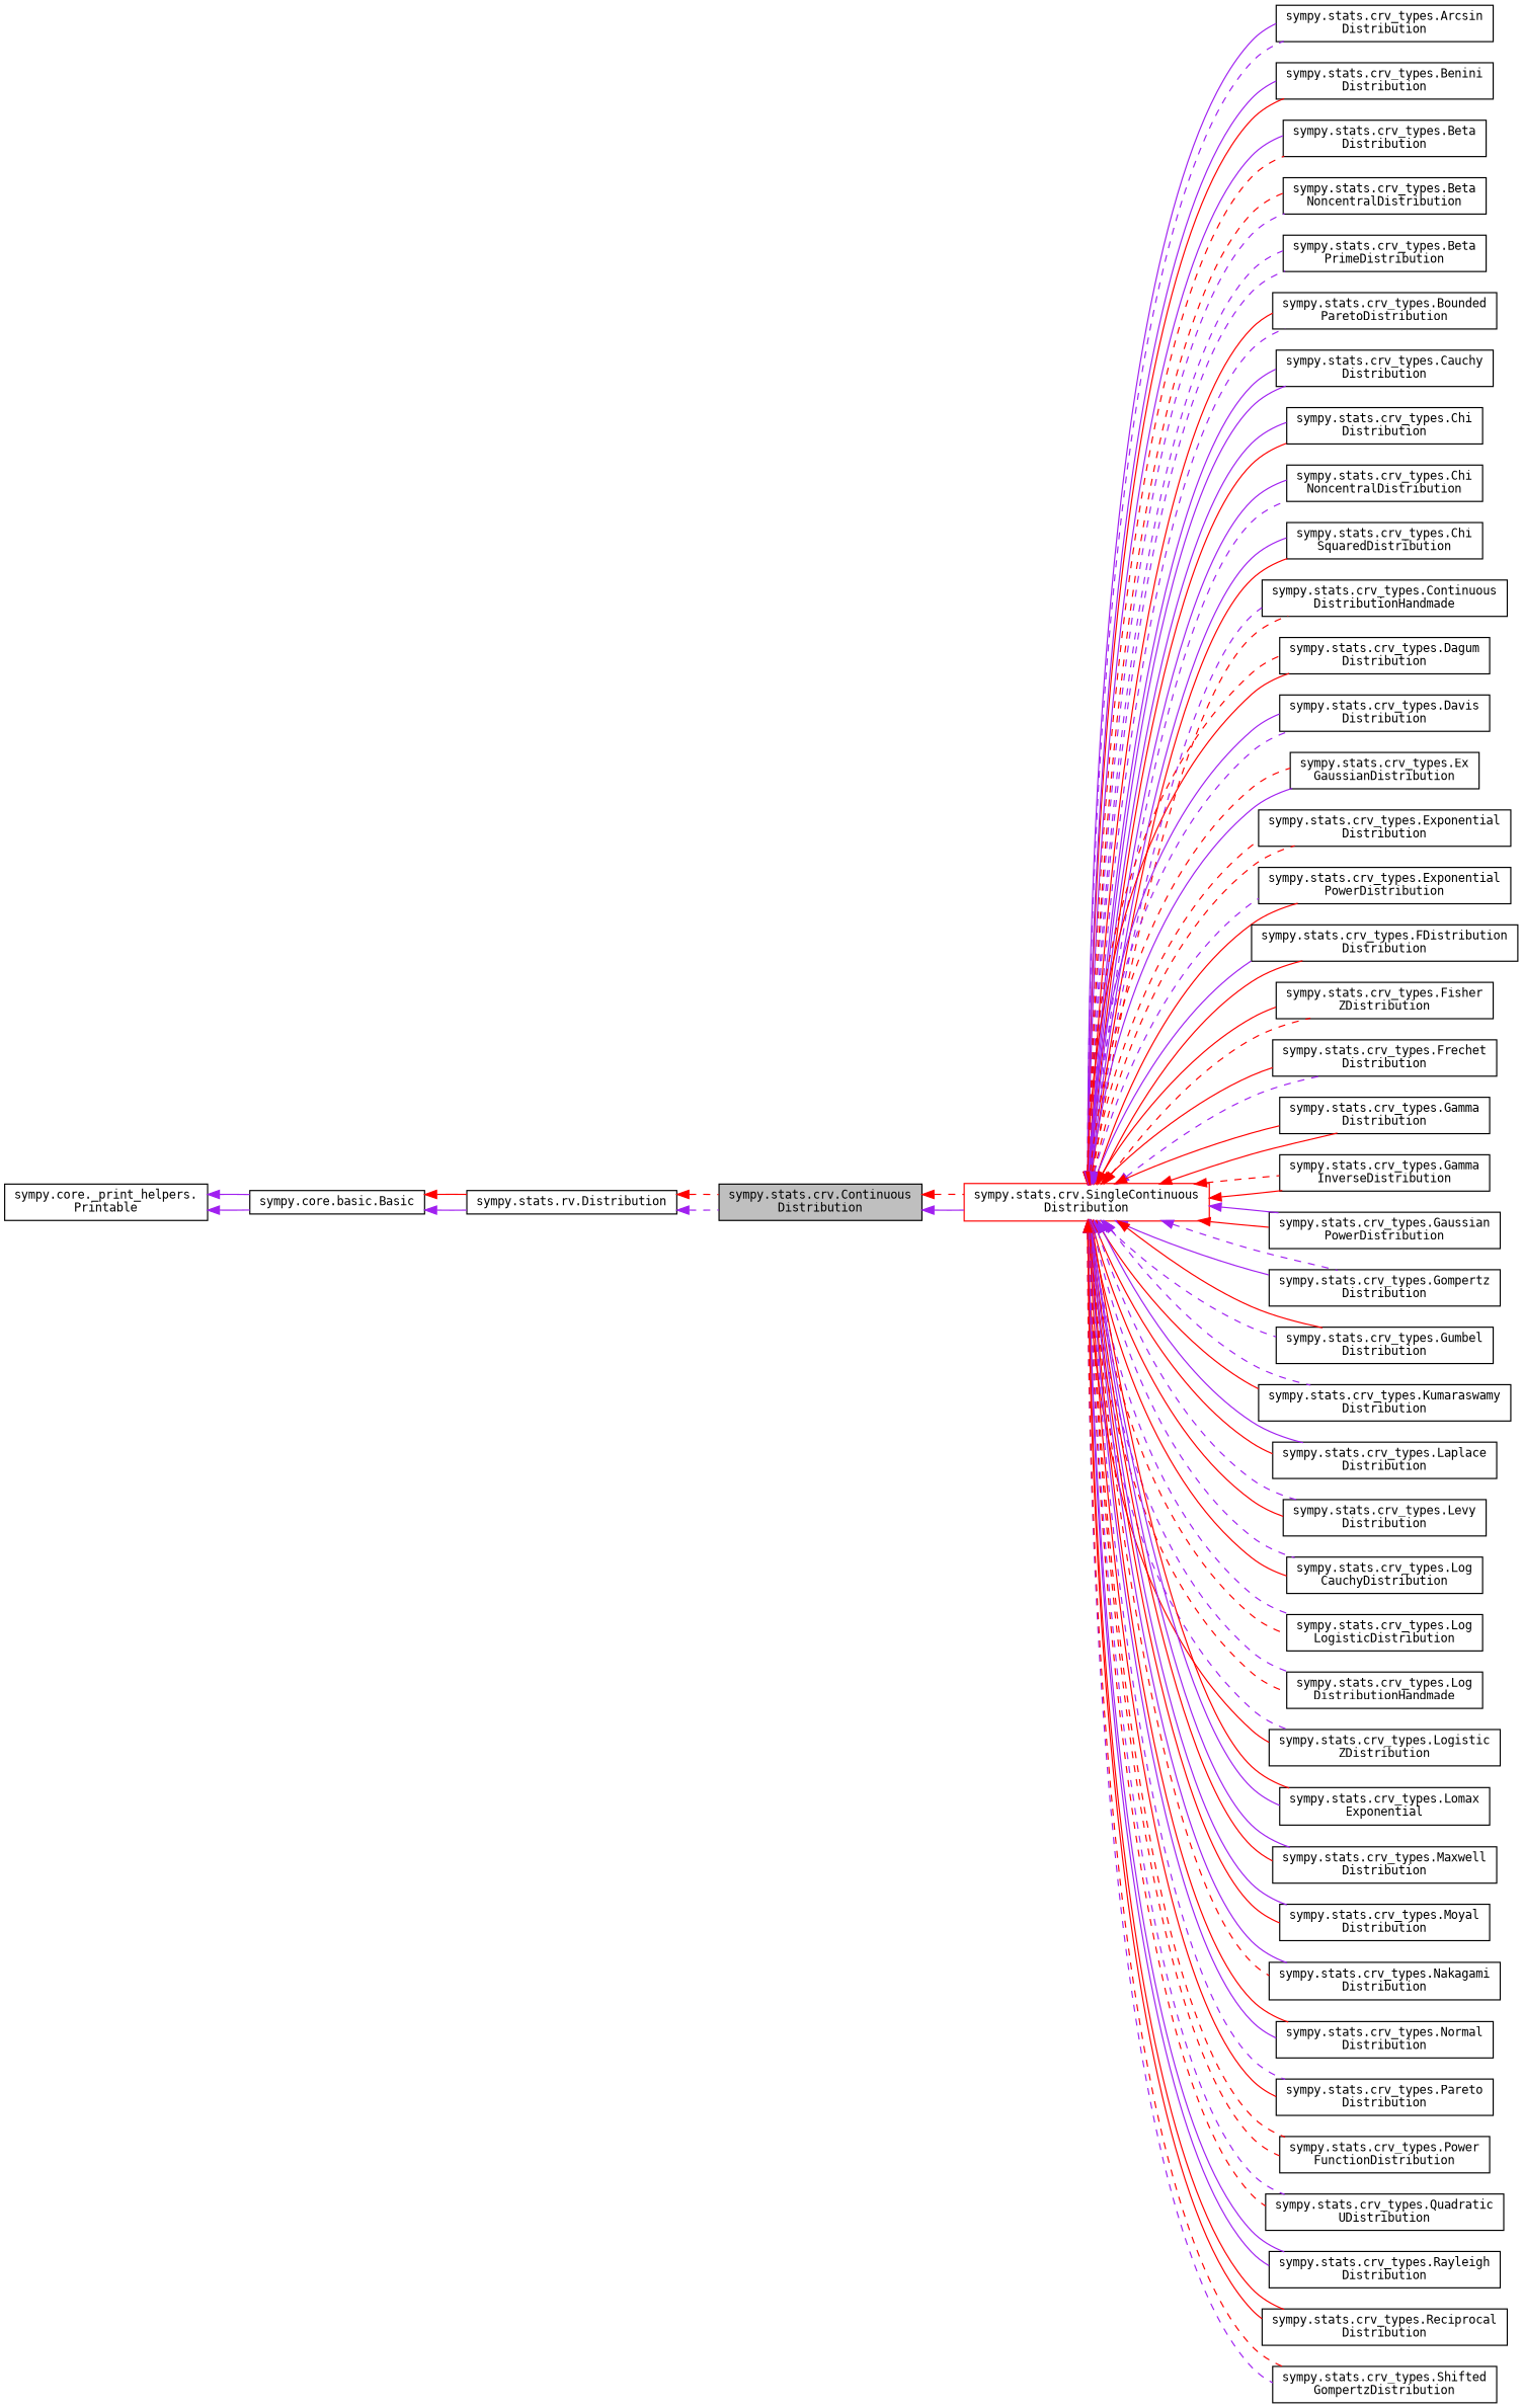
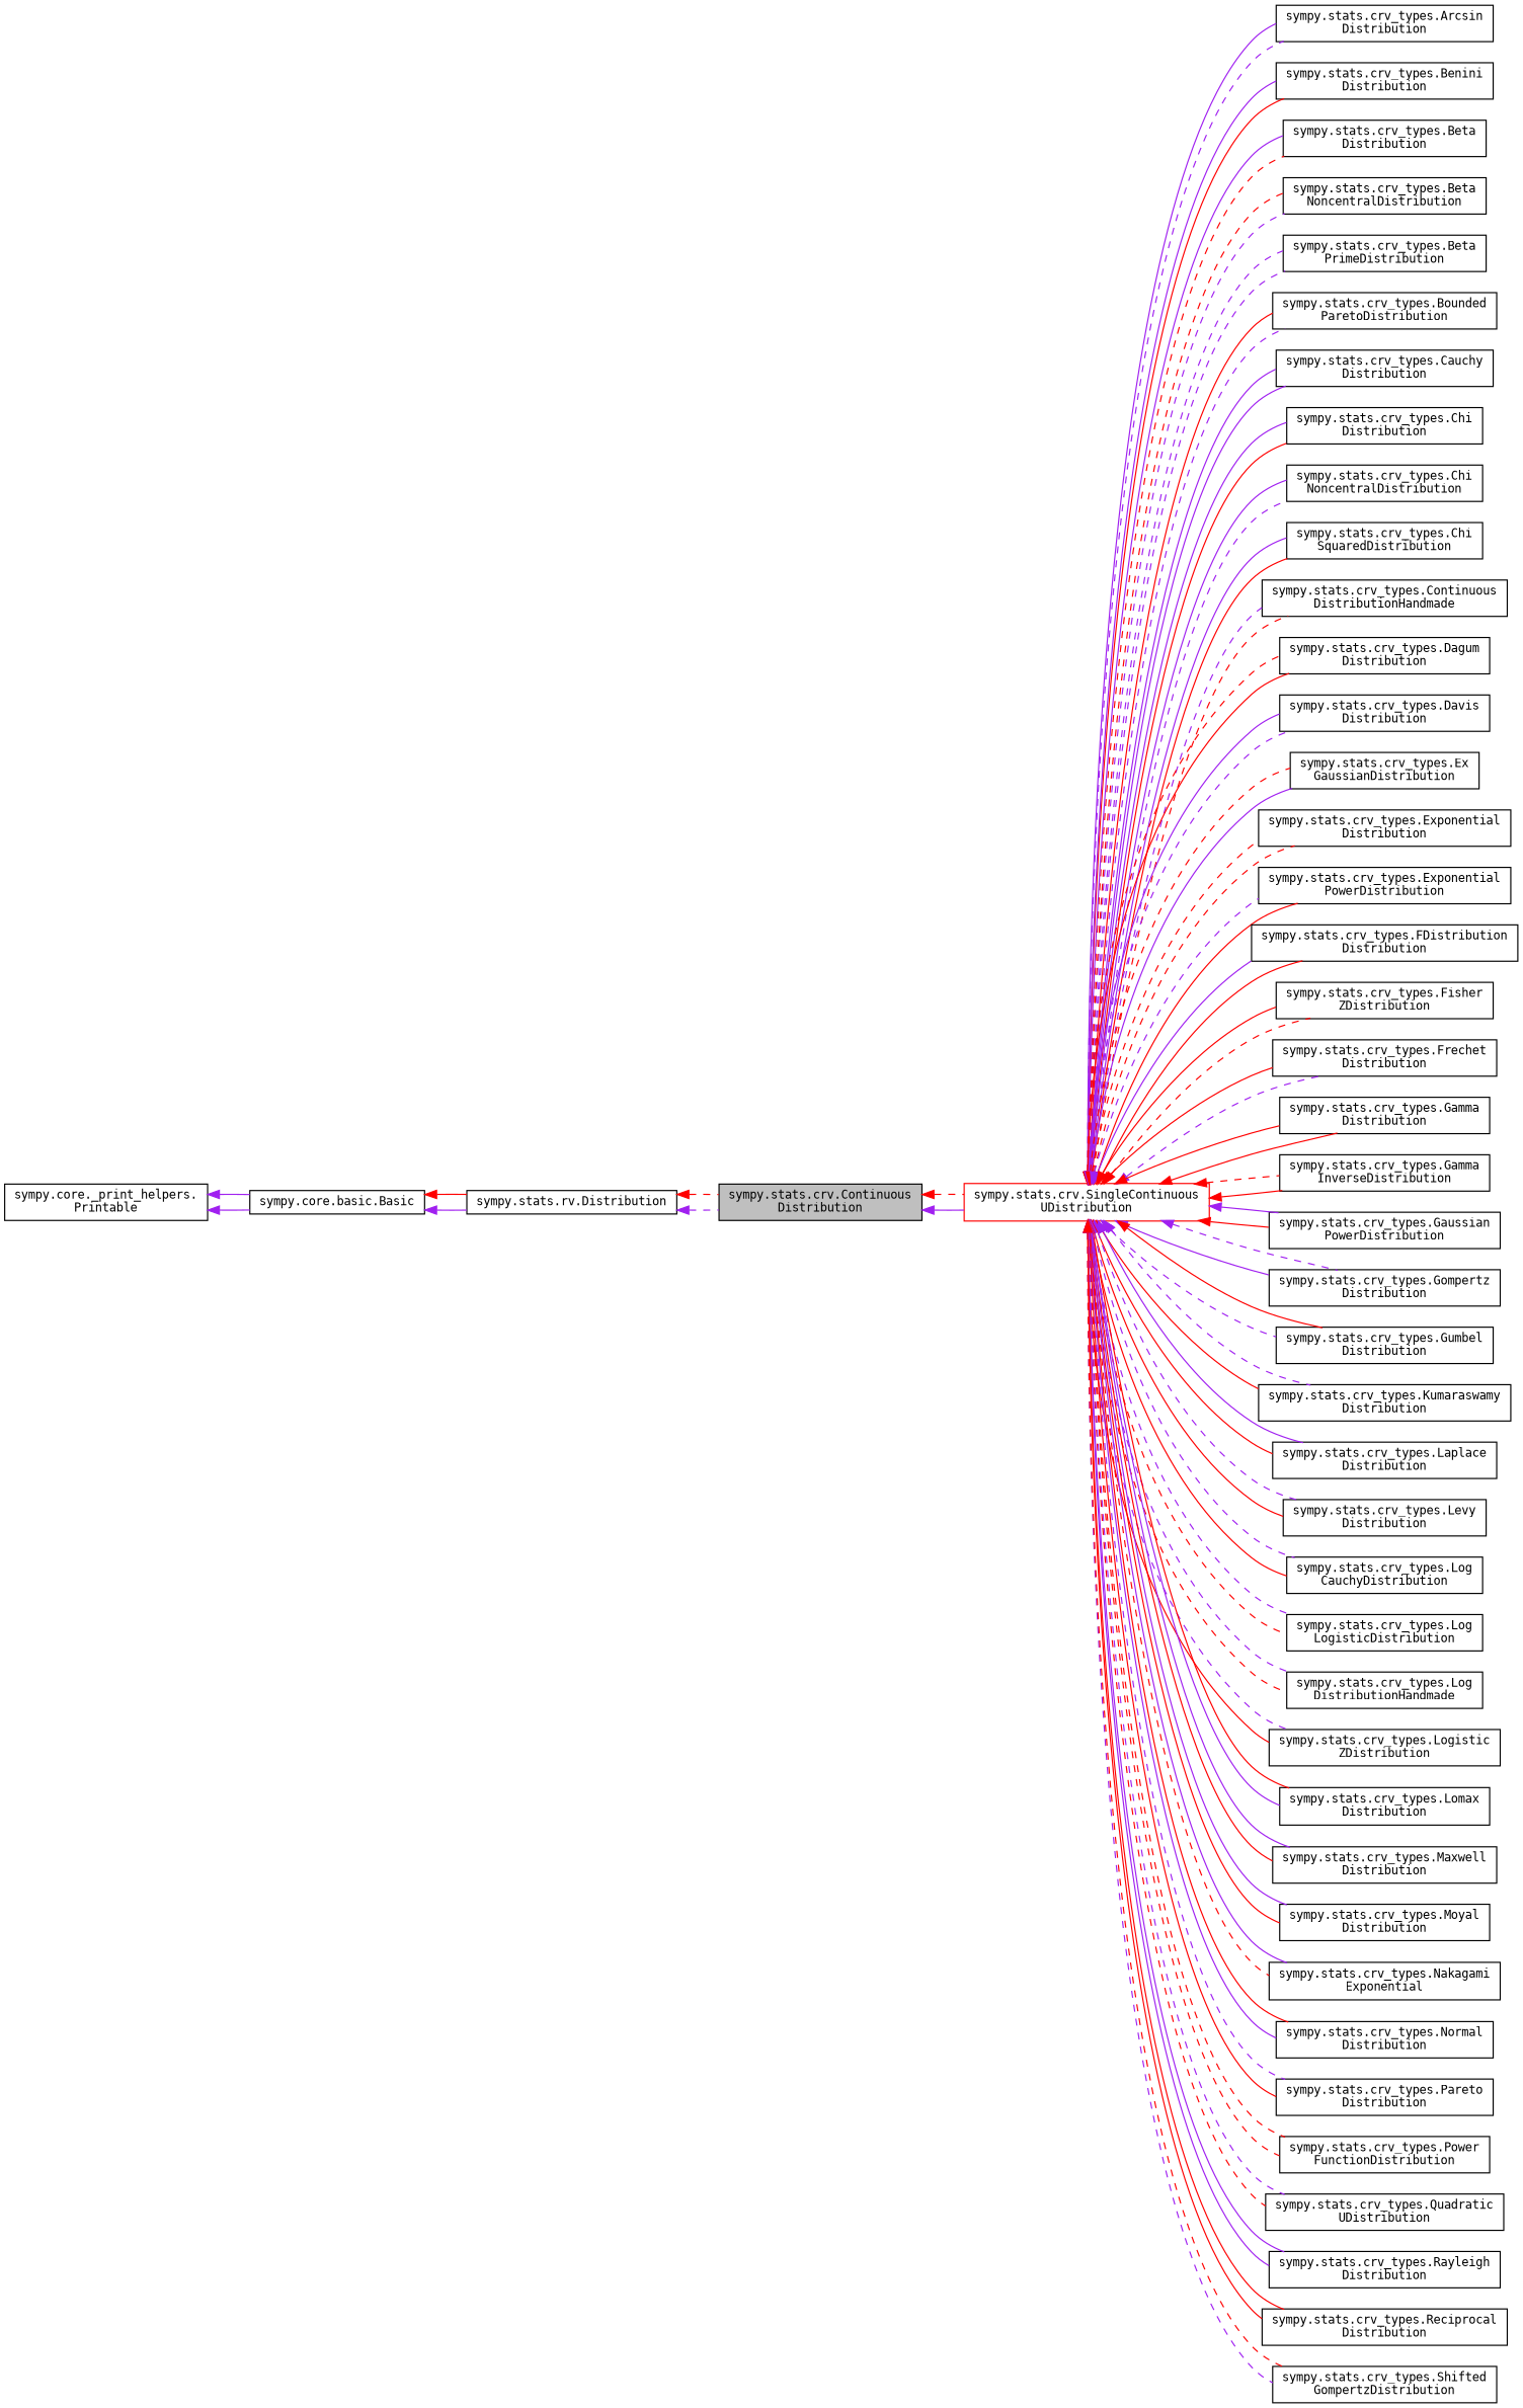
  digraph {
    fontname="DejaVu Sans Mono"
    rankdir=LR
    node [color=black fillcolor=white fontname="DejaVu Sans Mono" fontsize=10 shape=record style=filled]
    edge [color=purple dir=back fontname="DejaVu Sans Mono" fontsize=10 labelfontname=Helvetica labelfontsize=10 style=solid]
    n1 [fillcolor=grey75 fontcolor=black height=0.2 label="sympy.stats.crv.Continuous\lDistribution" width=0.4]
-   n2 [color=red height=0.2 label="sympy.stats.crv.SingleContinuous\lDistribution" width=0.4]
+   n2 [color=red height=0.2 label="sympy.stats.crv.SingleContinuous\lUDistribution" width=0.4]
    n3 [height=0.2 label="sympy.stats.crv_types.Arcsin\lDistribution" width=0.4]
    n4 [height=0.2 label="sympy.stats.crv_types.Benini\lDistribution" width=0.4]
    n5 [height=0.2 label="sympy.stats.crv_types.Beta\lDistribution" width=0.4]
    n6 [height=0.2 label="sympy.stats.crv_types.Beta\lNoncentralDistribution" width=0.4]
    n7 [height=0.2 label="sympy.stats.crv_types.Beta\lPrimeDistribution" width=0.4]
    n8 [height=0.2 label="sympy.stats.crv_types.Bounded\lParetoDistribution" width=0.4]
    n9 [height=0.2 label="sympy.stats.crv_types.Cauchy\lDistribution" width=0.4]
    n10 [height=0.2 label="sympy.stats.crv_types.Chi\lDistribution" width=0.4]
    n11 [height=0.2 label="sympy.stats.crv_types.Chi\lNoncentralDistribution" width=0.4]
    n12 [height=0.2 label="sympy.stats.crv_types.Chi\lSquaredDistribution" width=0.4]
    n13 [height=0.2 label="sympy.stats.crv_types.Continuous\lDistributionHandmade" width=0.4]
    n14 [height=0.2 label="sympy.stats.crv_types.Dagum\lDistribution" width=0.4]
    n15 [height=0.2 label="sympy.stats.crv_types.Davis\lDistribution" width=0.4]
    n16 [height=0.2 label="sympy.stats.crv_types.Ex\lGaussianDistribution" width=0.4]
    n17 [height=0.2 label="sympy.stats.crv_types.Exponential\lDistribution" width=0.4]
    n18 [height=0.2 label="sympy.stats.crv_types.Exponential\lPowerDistribution" width=0.4]
    n19 [height=0.2 label="sympy.stats.crv_types.FDistribution\lDistribution" width=0.4]
    n20 [height=0.2 label="sympy.stats.crv_types.Fisher\lZDistribution" width=0.4]
    n21 [height=0.2 label="sympy.stats.crv_types.Frechet\lDistribution" width=0.4]
    n22 [height=0.2 label="sympy.stats.crv_types.Gamma\lDistribution" width=0.4]
    n23 [height=0.2 label="sympy.stats.crv_types.Gamma\lInverseDistribution" width=0.4]
    n24 [height=0.2 label="sympy.stats.crv_types.Gaussian\lPowerDistribution" width=0.4]
    n25 [height=0.2 label="sympy.stats.crv_types.Gompertz\lDistribution" width=0.4]
    n26 [height=0.2 label="sympy.stats.crv_types.Gumbel\lDistribution" width=0.4]
    n27 [height=0.2 label="sympy.stats.crv_types.Kumaraswamy\lDistribution" width=0.4]
    n28 [height=0.2 label="sympy.stats.crv_types.Laplace\lDistribution" width=0.4]
    n29 [height=0.2 label="sympy.stats.crv_types.Levy\lDistribution" width=0.4]
    n30 [height=0.2 label="sympy.stats.crv_types.Log\lCauchyDistribution" width=0.4]
    n31 [height=0.2 label="sympy.stats.crv_types.Log\lLogisticDistribution" width=0.4]
    n32 [height=0.2 label="sympy.stats.crv_types.Log\lDistributionHandmade" width=0.4]
    n33 [height=0.2 label="sympy.stats.crv_types.Logistic\lZDistribution" width=0.4]
-   n34 [height=0.2 label="sympy.stats.crv_types.Lomax\lExponential" width=0.4]
+   n34 [height=0.2 label="sympy.stats.crv_types.Lomax\lDistribution" width=0.4]
    n35 [height=0.2 label="sympy.stats.crv_types.Maxwell\lDistribution" width=0.4]
    n36 [height=0.2 label="sympy.stats.crv_types.Moyal\lDistribution" width=0.4]
-   n37 [height=0.2 label="sympy.stats.crv_types.Nakagami\lDistribution" width=0.4]
+   n37 [height=0.2 label="sympy.stats.crv_types.Nakagami\lExponential" width=0.4]
    n38 [height=0.2 label="sympy.stats.crv_types.Normal\lDistribution" width=0.4]
    n39 [height=0.2 label="sympy.stats.crv_types.Pareto\lDistribution" width=0.4]
    n40 [height=0.2 label="sympy.stats.crv_types.Power\lFunctionDistribution" width=0.4]
    n41 [height=0.2 label="sympy.stats.crv_types.Quadratic\lUDistribution" width=0.4]
    n42 [height=0.2 label="sympy.stats.crv_types.Rayleigh\lDistribution" width=0.4]
    n43 [height=0.2 label="sympy.stats.crv_types.Reciprocal\lDistribution" width=0.4]
    n44 [height=0.2 label="sympy.stats.crv_types.Shifted\lGompertzDistribution" width=0.4]
    n45 [height=0.2 label="sympy.stats.rv.Distribution" width=0.4]
    n46 [height=0.2 label="sympy.core.basic.Basic" width=0.4]
    n47 [height=0.2 label="sympy.core._print_helpers.\lPrintable" width=0.4]
    n1 -> n2
    n1 -> n2 [color=red style=dashed]
    n2 -> n3 [style=dashed]
    n2 -> n3
    n2 -> n4 [color=red]
    n2 -> n4
    n2 -> n5 [color=red style=dashed]
    n2 -> n5
    n2 -> n6 [style=dashed]
    n2 -> n6 [color=red style=dashed]
    n2 -> n7 [style=dashed]
    n2 -> n7 [style=dashed]
    n2 -> n8 [style=dashed]
    n2 -> n8 [color=red]
    n2 -> n9
    n2 -> n9
    n2 -> n10 [color=red]
    n2 -> n10
    n2 -> n11 [style=dashed]
    n2 -> n11
    n2 -> n12 [color=red]
    n2 -> n12
    n2 -> n13 [color=red style=dashed]
    n2 -> n13 [style=dashed]
    n2 -> n14 [color=red]
    n2 -> n14 [color=red style=dashed]
    n2 -> n15 [style=dashed]
    n2 -> n15
    n2 -> n16
    n2 -> n16 [color=red style=dashed]
    n2 -> n17 [color=red style=dashed]
    n2 -> n17 [color=red style=dashed]
    n2 -> n18 [color=red]
    n2 -> n18 [style=dashed]
    n2 -> n19 [color=red]
    n2 -> n19
    n2 -> n20 [color=red style=dashed]
    n2 -> n20 [color=red]
    n2 -> n21 [style=dashed]
    n2 -> n21 [color=red]
    n2 -> n22 [color=red]
    n2 -> n22 [color=red]
    n2 -> n23 [color=red]
    n2 -> n23 [color=red style=dashed]
    n2 -> n24 [color=red]
    n2 -> n24
    n2 -> n25
    n2 -> n25 [style=dashed]
    n2 -> n26 [style=dashed]
    n2 -> n26 [color=red]
    n2 -> n27 [color=red]
    n2 -> n27 [style=dashed]
    n2 -> n28 [color=red]
    n2 -> n28
    n2 -> n29 [color=red]
    n2 -> n29 [style=dashed]
    n2 -> n30 [color=red]
    n2 -> n30 [style=dashed]
    n2 -> n31 [color=red style=dashed]
    n2 -> n31 [style=dashed]
    n2 -> n32 [color=red style=dashed]
    n2 -> n32 [style=dashed]
    n2 -> n33 [color=red]
    n2 -> n33 [style=dashed]
    n2 -> n34
    n2 -> n34 [color=red]
    n2 -> n35 [color=red]
    n2 -> n35
    n2 -> n36 [color=red]
    n2 -> n36
    n2 -> n37 [color=red style=dashed]
    n2 -> n37
    n2 -> n38
    n2 -> n38 [color=red]
    n2 -> n39 [color=red]
    n2 -> n39 [style=dashed]
    n2 -> n40 [color=red style=dashed]
    n2 -> n40 [color=red style=dashed]
    n2 -> n41 [color=red style=dashed]
    n2 -> n41 [style=dashed]
    n2 -> n42
    n2 -> n42
    n2 -> n43 [color=red]
    n2 -> n43 [color=red]
    n2 -> n44 [style=dashed]
    n2 -> n44 [color=red style=dashed]
    n45 -> n1 [style=dashed]
    n45 -> n1 [color=red style=dashed]
    n46 -> n45
    n46 -> n45 [color=red]
    n47 -> n46
    n47 -> n46
  }
